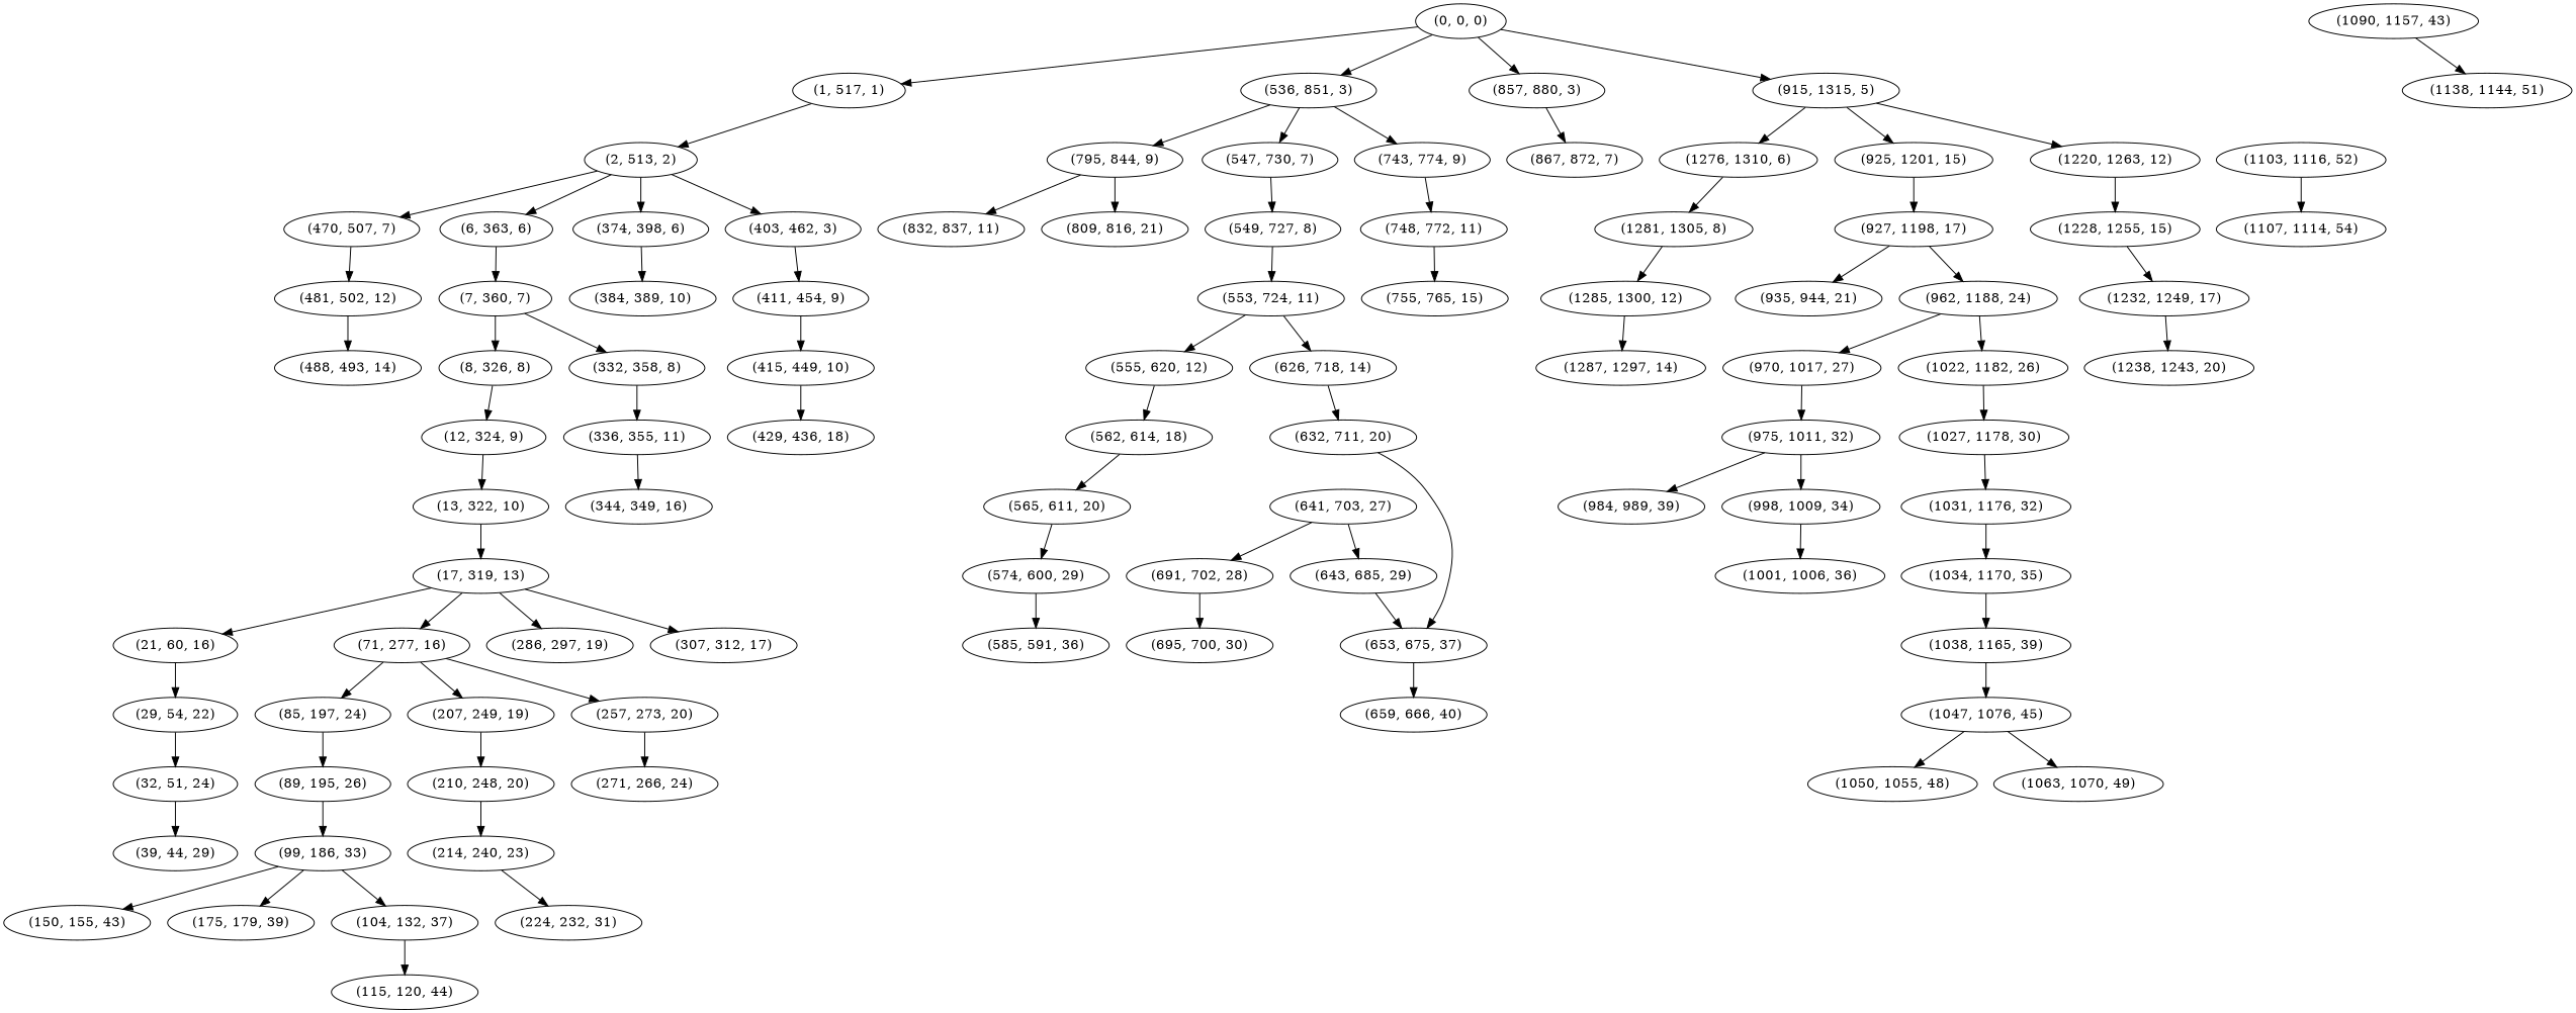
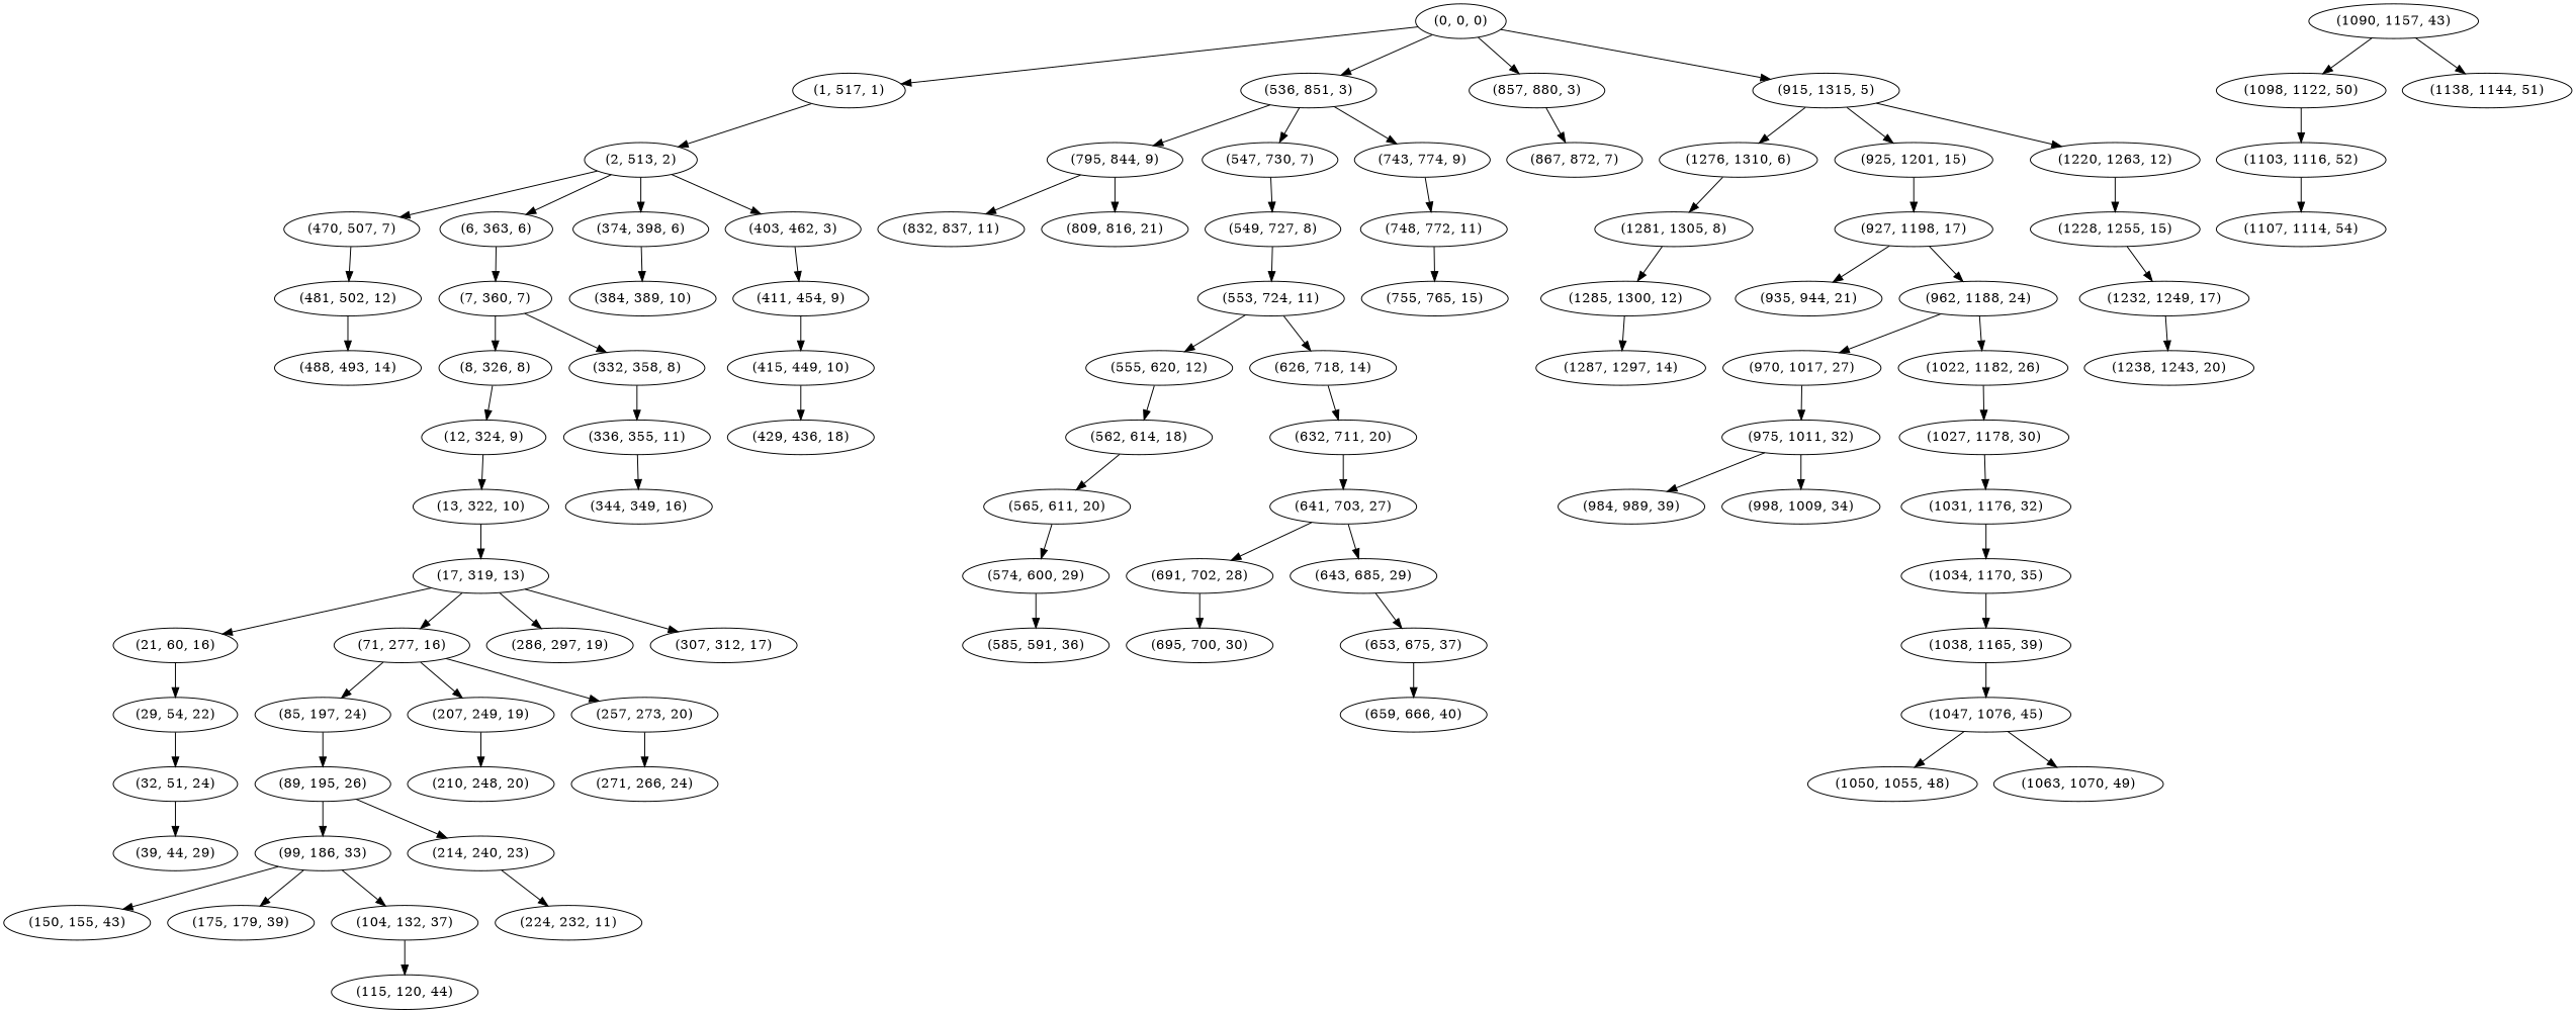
  digraph {
    "(0, 0, 0)"
    "(1, 517, 1)"
    "(536, 851, 3)"
    "(857, 880, 3)"
    "(915, 1315, 5)"
    "(2, 513, 2)"
    "(547, 730, 7)"
    "(743, 774, 9)"
    "(795, 844, 9)"
    "(867, 872, 7)"
    "(925, 1201, 15)"
    "(1220, 1263, 12)"
    "(1276, 1310, 6)"
    "(6, 363, 6)"
    "(374, 398, 6)"
    "(403, 462, 3)"
    "(470, 507, 7)"
    "(7, 360, 7)"
    "(384, 389, 10)"
    "(411, 454, 9)"
    "(481, 502, 12)"
    "(8, 326, 8)"
    "(332, 358, 8)"
    "(12, 324, 9)"
    "(336, 355, 11)"
    "(13, 322, 10)"
    "(17, 319, 13)"
    "(21, 60, 16)"
    "(71, 277, 16)"
    "(286, 297, 19)"
    "(307, 312, 17)"
    "(29, 54, 22)"
    "(85, 197, 24)"
    "(207, 249, 19)"
    "(257, 273, 20)"
    "(32, 51, 24)"
    "(39, 44, 29)"
    "(89, 195, 26)"
    "(210, 248, 20)"
    n40 [label="(271, 266, 24)"]
    "(99, 186, 33)"
    "(104, 132, 37)"
    "(150, 155, 43)"
    "(175, 179, 39)"
    "(115, 120, 44)"
    "(214, 240, 23)"
-   "(224, 232, 31)"
+   "(224, 232, 31)" [label="(224, 232, 11)"]
    "(344, 349, 16)"
    "(415, 449, 10)"
    "(429, 436, 18)"
    "(488, 493, 14)"
    "(549, 727, 8)"
    "(748, 772, 11)"
    "(809, 816, 21)"
    "(832, 837, 11)"
    "(553, 724, 11)"
    "(555, 620, 12)"
    "(626, 718, 14)"
    "(562, 614, 18)"
    "(632, 711, 20)"
    "(565, 611, 20)"
    "(574, 600, 29)"
    "(585, 591, 36)"
    "(641, 703, 27)"
    "(643, 685, 29)"
    "(691, 702, 28)"
    "(653, 675, 37)"
    "(695, 700, 30)"
    "(659, 666, 40)"
    "(755, 765, 15)"
    "(927, 1198, 17)"
    "(1228, 1255, 15)"
    "(1281, 1305, 8)"
    "(935, 944, 21)"
    "(962, 1188, 24)"
    "(970, 1017, 27)"
    "(1022, 1182, 26)"
    "(975, 1011, 32)"
    "(1027, 1178, 30)"
    "(984, 989, 39)"
    "(998, 1009, 34)"
-   "(1001, 1006, 36)"
    "(1031, 1176, 32)"
    "(1034, 1170, 35)"
    "(1038, 1165, 39)"
    "(1047, 1076, 45)"
    "(1050, 1055, 48)"
    "(1063, 1070, 49)"
    "(1090, 1157, 43)"
+   "(1098, 1122, 50)"
    "(1138, 1144, 51)"
    "(1103, 1116, 52)"
    "(1107, 1114, 54)"
    "(1232, 1249, 17)"
    "(1238, 1243, 20)"
    "(1285, 1300, 12)"
    "(1287, 1297, 14)"
    "(0, 0, 0)" -> "(1, 517, 1)"
    "(0, 0, 0)" -> "(536, 851, 3)"
    "(0, 0, 0)" -> "(857, 880, 3)"
    "(0, 0, 0)" -> "(915, 1315, 5)"
    "(1, 517, 1)" -> "(2, 513, 2)"
    "(536, 851, 3)" -> "(547, 730, 7)"
    "(536, 851, 3)" -> "(743, 774, 9)"
    "(536, 851, 3)" -> "(795, 844, 9)"
    "(857, 880, 3)" -> "(867, 872, 7)"
    "(915, 1315, 5)" -> "(925, 1201, 15)"
    "(915, 1315, 5)" -> "(1220, 1263, 12)"
    "(915, 1315, 5)" -> "(1276, 1310, 6)"
    "(2, 513, 2)" -> "(6, 363, 6)"
    "(2, 513, 2)" -> "(374, 398, 6)"
    "(2, 513, 2)" -> "(403, 462, 3)"
    "(2, 513, 2)" -> "(470, 507, 7)"
    "(547, 730, 7)" -> "(549, 727, 8)"
    "(743, 774, 9)" -> "(748, 772, 11)"
    "(795, 844, 9)" -> "(809, 816, 21)"
    "(795, 844, 9)" -> "(832, 837, 11)"
    "(925, 1201, 15)" -> "(927, 1198, 17)"
    "(1220, 1263, 12)" -> "(1228, 1255, 15)"
    "(1276, 1310, 6)" -> "(1281, 1305, 8)"
    "(6, 363, 6)" -> "(7, 360, 7)"
    "(374, 398, 6)" -> "(384, 389, 10)"
    "(403, 462, 3)" -> "(411, 454, 9)"
    "(470, 507, 7)" -> "(481, 502, 12)"
    "(7, 360, 7)" -> "(8, 326, 8)"
    "(7, 360, 7)" -> "(332, 358, 8)"
    "(411, 454, 9)" -> "(415, 449, 10)"
    "(481, 502, 12)" -> "(488, 493, 14)"
    "(8, 326, 8)" -> "(12, 324, 9)"
    "(332, 358, 8)" -> "(336, 355, 11)"
    "(12, 324, 9)" -> "(13, 322, 10)"
    "(336, 355, 11)" -> "(344, 349, 16)"
    "(13, 322, 10)" -> "(17, 319, 13)"
    "(17, 319, 13)" -> "(21, 60, 16)"
    "(17, 319, 13)" -> "(71, 277, 16)"
    "(17, 319, 13)" -> "(286, 297, 19)"
    "(17, 319, 13)" -> "(307, 312, 17)"
    "(21, 60, 16)" -> "(29, 54, 22)"
    "(71, 277, 16)" -> "(85, 197, 24)"
    "(71, 277, 16)" -> "(207, 249, 19)"
    "(71, 277, 16)" -> "(257, 273, 20)"
    "(29, 54, 22)" -> "(32, 51, 24)"
    "(85, 197, 24)" -> "(89, 195, 26)"
    "(207, 249, 19)" -> "(210, 248, 20)"
    "(257, 273, 20)" -> n40
    "(32, 51, 24)" -> "(39, 44, 29)"
    "(89, 195, 26)" -> "(99, 186, 33)"
-   "(210, 248, 20)" -> "(214, 240, 23)"
+   "(89, 195, 26)" -> "(214, 240, 23)"
    "(99, 186, 33)" -> "(104, 132, 37)"
    "(99, 186, 33)" -> "(150, 155, 43)"
    "(99, 186, 33)" -> "(175, 179, 39)"
    "(104, 132, 37)" -> "(115, 120, 44)"
    "(214, 240, 23)" -> "(224, 232, 31)"
    "(415, 449, 10)" -> "(429, 436, 18)"
    "(549, 727, 8)" -> "(553, 724, 11)"
    "(748, 772, 11)" -> "(755, 765, 15)"
    "(553, 724, 11)" -> "(555, 620, 12)"
    "(553, 724, 11)" -> "(626, 718, 14)"
    "(555, 620, 12)" -> "(562, 614, 18)"
    "(626, 718, 14)" -> "(632, 711, 20)"
    "(562, 614, 18)" -> "(565, 611, 20)"
-   "(632, 711, 20)" -> "(653, 675, 37)"
+   "(632, 711, 20)" -> "(641, 703, 27)"
    "(565, 611, 20)" -> "(574, 600, 29)"
    "(574, 600, 29)" -> "(585, 591, 36)"
    "(641, 703, 27)" -> "(643, 685, 29)"
    "(641, 703, 27)" -> "(691, 702, 28)"
    "(643, 685, 29)" -> "(653, 675, 37)"
    "(691, 702, 28)" -> "(695, 700, 30)"
    "(653, 675, 37)" -> "(659, 666, 40)"
    "(927, 1198, 17)" -> "(935, 944, 21)"
    "(927, 1198, 17)" -> "(962, 1188, 24)"
    "(1228, 1255, 15)" -> "(1232, 1249, 17)"
    "(1281, 1305, 8)" -> "(1285, 1300, 12)"
    "(962, 1188, 24)" -> "(970, 1017, 27)"
    "(962, 1188, 24)" -> "(1022, 1182, 26)"
    "(970, 1017, 27)" -> "(975, 1011, 32)"
    "(1022, 1182, 26)" -> "(1027, 1178, 30)"
    "(975, 1011, 32)" -> "(984, 989, 39)"
    "(975, 1011, 32)" -> "(998, 1009, 34)"
    "(1027, 1178, 30)" -> "(1031, 1176, 32)"
-   "(998, 1009, 34)" -> "(1001, 1006, 36)"
    "(1031, 1176, 32)" -> "(1034, 1170, 35)"
    "(1034, 1170, 35)" -> "(1038, 1165, 39)"
    "(1038, 1165, 39)" -> "(1047, 1076, 45)"
    "(1047, 1076, 45)" -> "(1050, 1055, 48)"
    "(1047, 1076, 45)" -> "(1063, 1070, 49)"
+   "(1090, 1157, 43)" -> "(1098, 1122, 50)"
    "(1090, 1157, 43)" -> "(1138, 1144, 51)"
+   "(1098, 1122, 50)" -> "(1103, 1116, 52)"
    "(1103, 1116, 52)" -> "(1107, 1114, 54)"
    "(1232, 1249, 17)" -> "(1238, 1243, 20)"
    "(1285, 1300, 12)" -> "(1287, 1297, 14)"
  }
